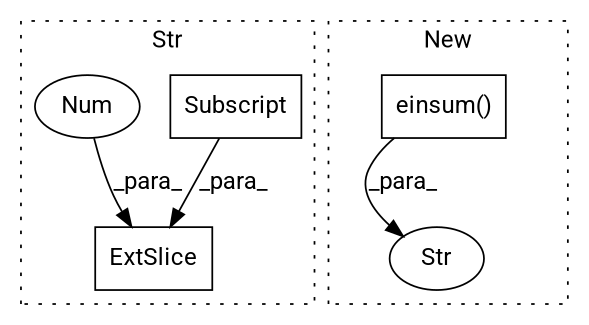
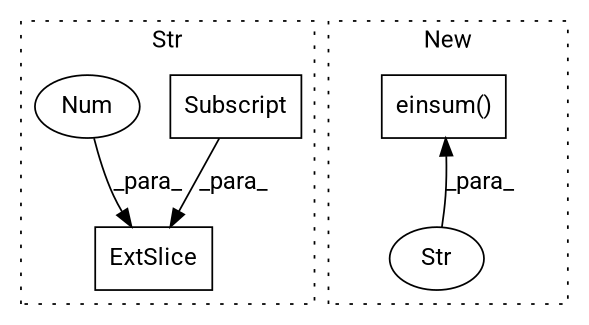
  digraph {
    fontname=Roboto
    node [fontname=Roboto shape=box]
    edge [fontname=Roboto]
    n1 [a=85 l=4 label=ExtSlice s=16152]
    n2 [a=63 l="10,0" label=Subscript s="16152,0"]
    n3 [a=76 l=1 label=Num s=16160 shape=ellipse]
    n4 [a=75 l="13,1" label="einsum()" s="18162,18201"]
    n5 [a=66 l=18 label=Str s=18175 shape=ellipse]
    subgraph cluster_1 {
      label=Str
      style=dotted
      n1
      n2
      n3
    }
    subgraph cluster_2 {
      label=New
      style=dotted
      n4
      n5
    }
    n2 -> n1 [label=_para_]
    n3 -> n1 [label=_para_]
-   n4 -> n5 [label=_para_]
+   n5 -> n4 [label=_para_]
  }
